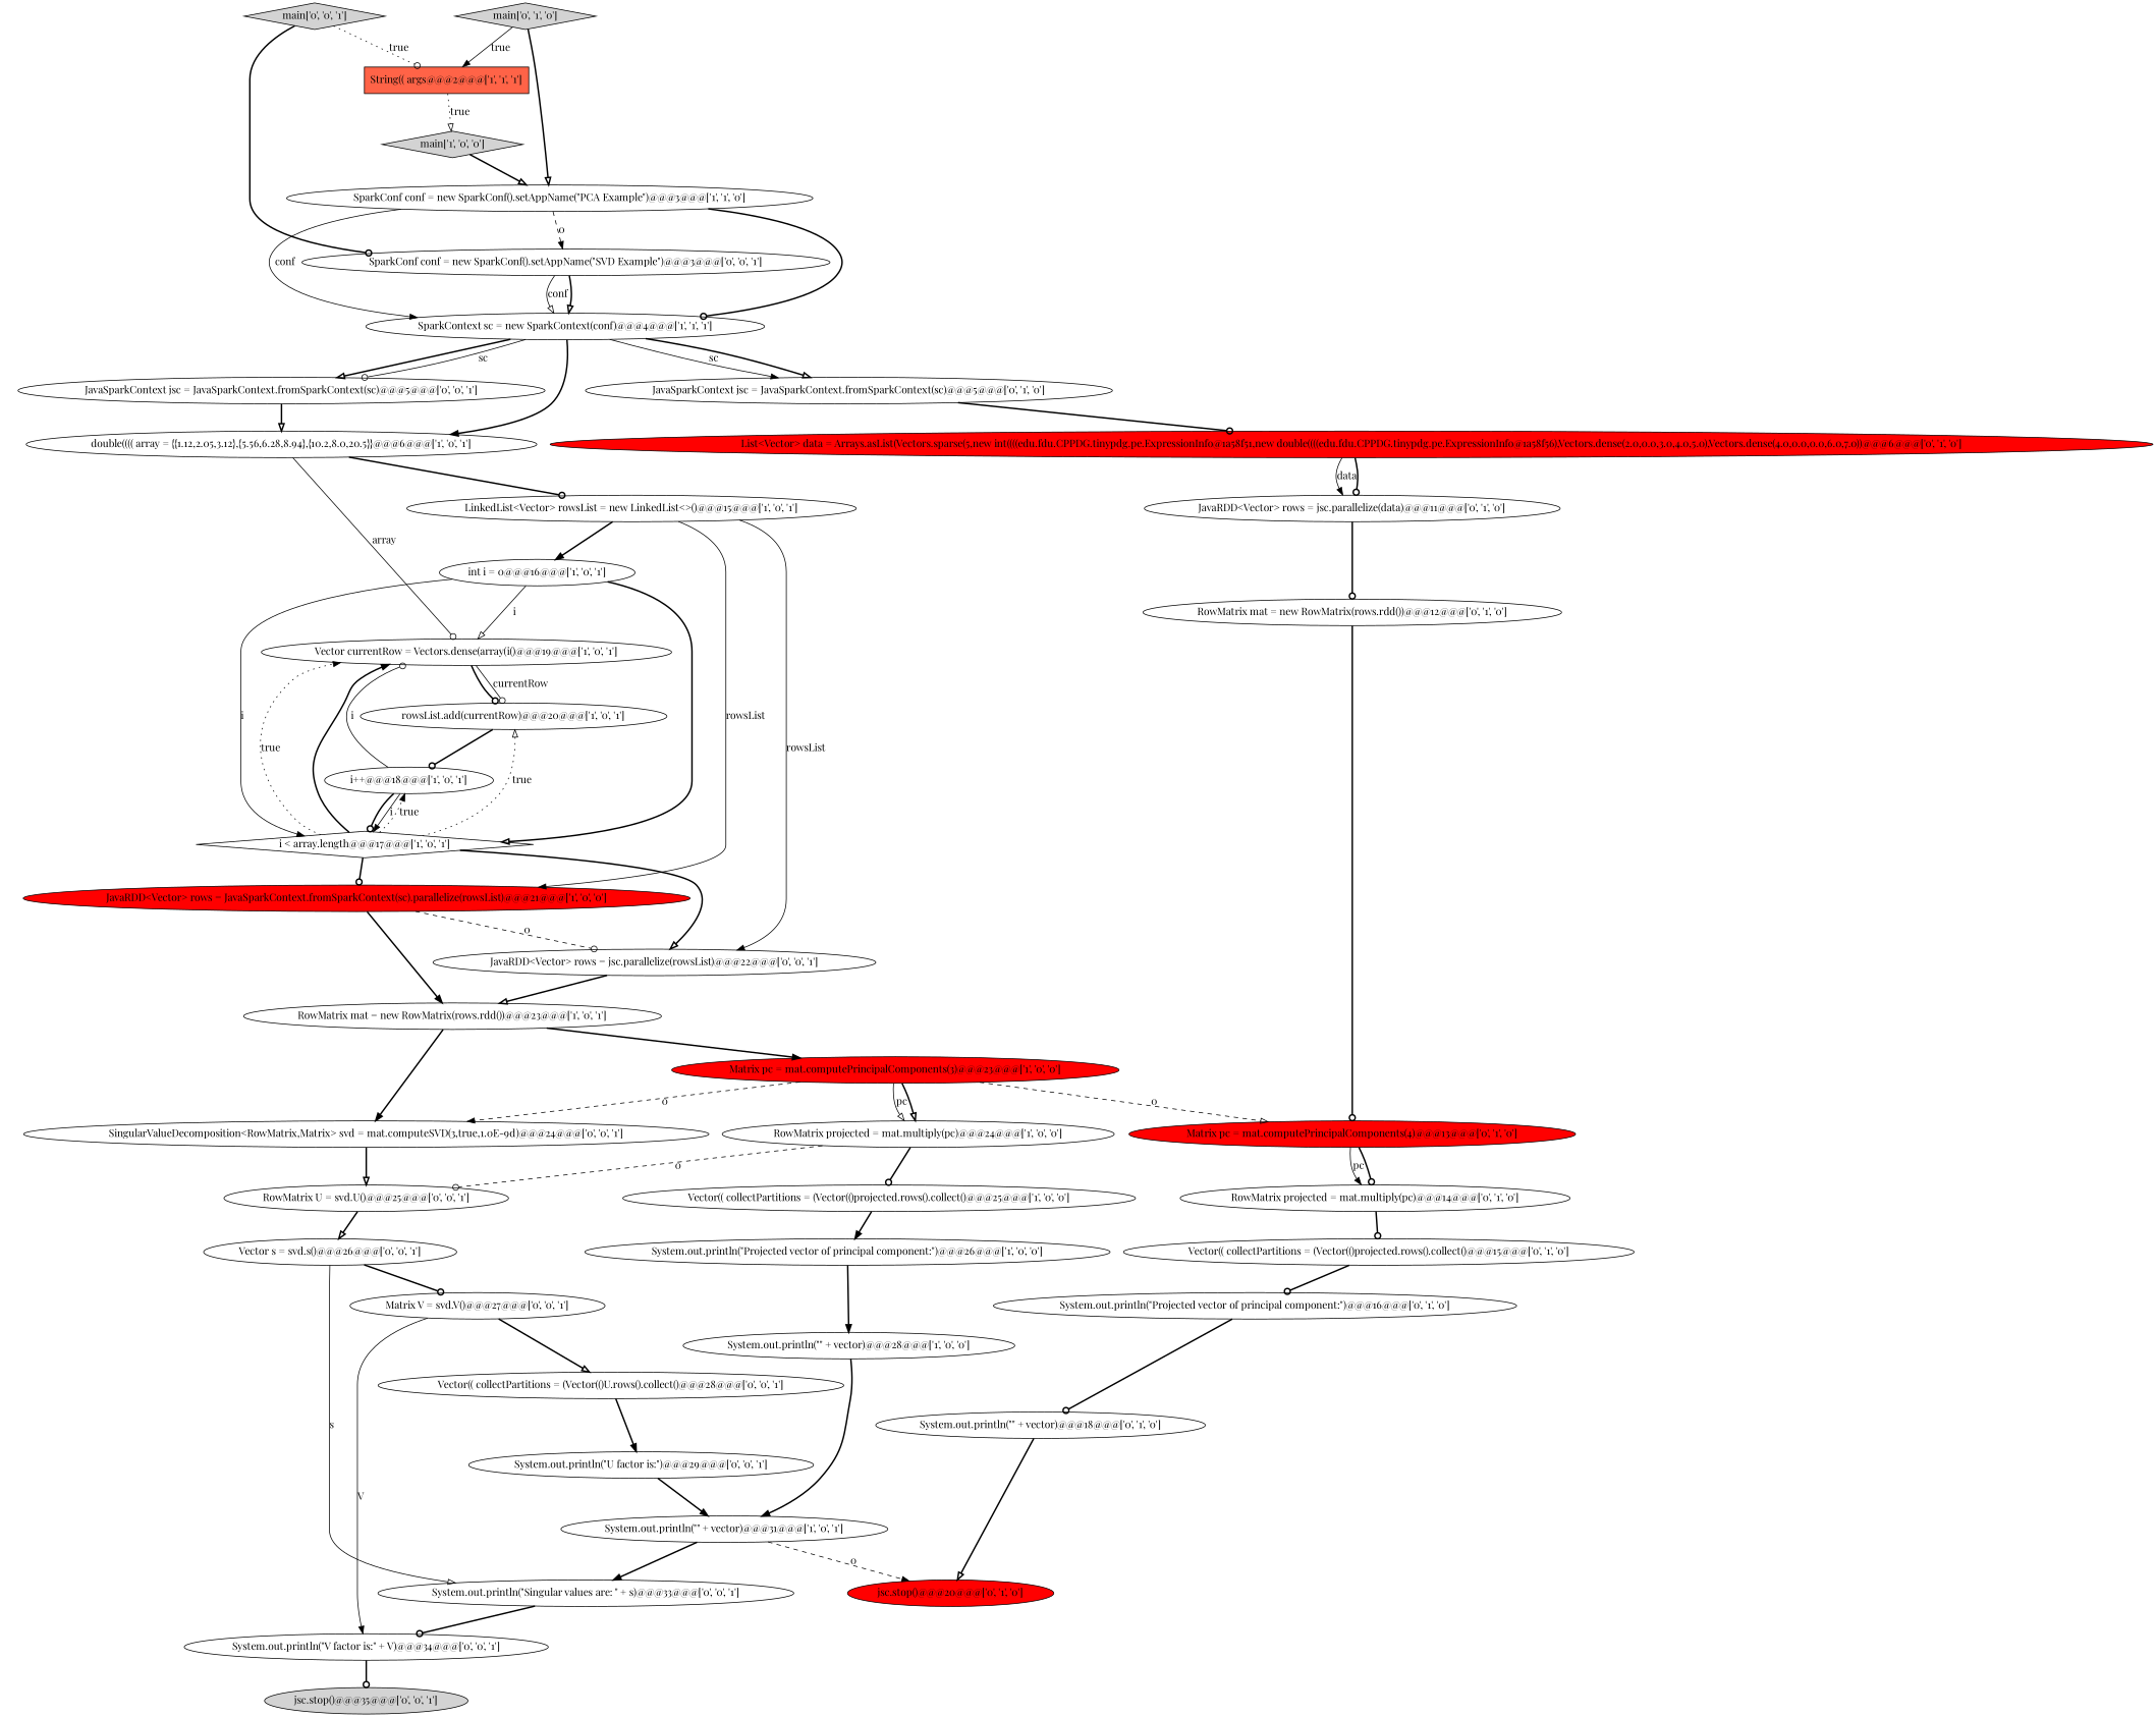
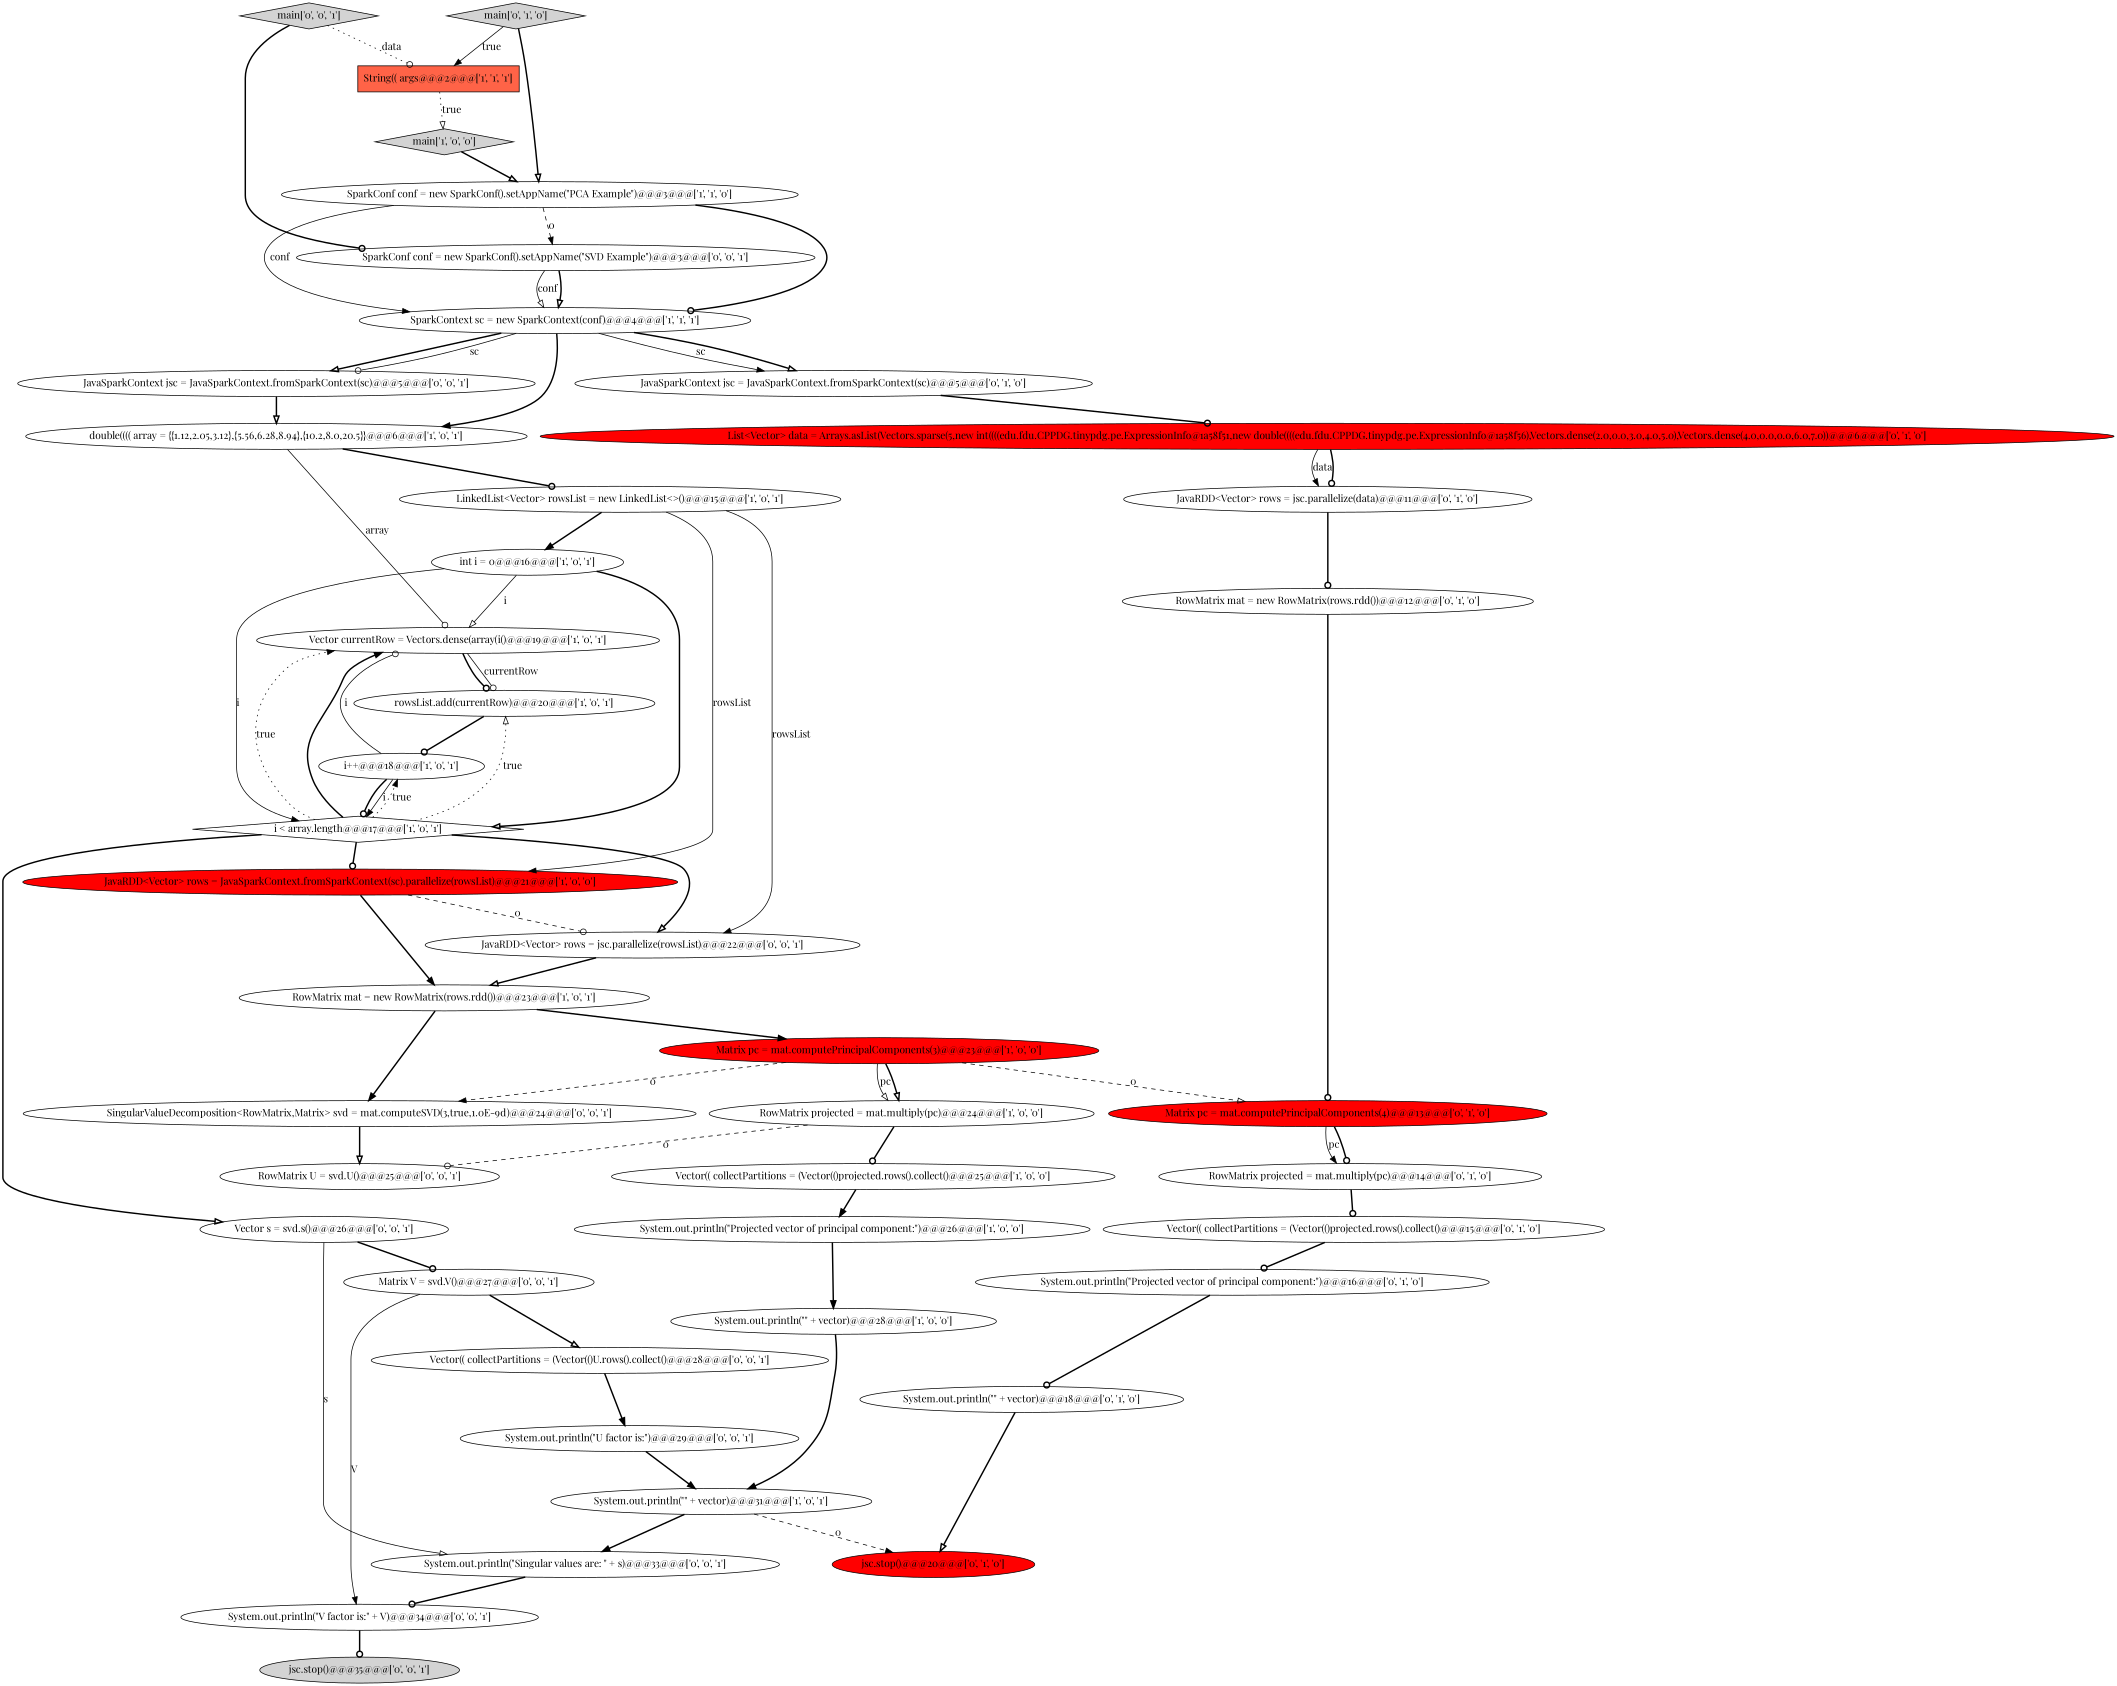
  digraph {
    fontname="Playfair Display"
    node [fillcolor=white fontname="Playfair Display" shape=ellipse style=filled]
    edge [arrowhead=normal fontname="Playfair Display" style=bold]
    n1 [fillcolor=lightgray label="main['1', '0', '0']" shape=diamond]
    n2 [label="SparkConf conf = new SparkConf().setAppName(\"PCA Example\")@@@3@@@['1', '1', '0']"]
    n3 [label="SparkContext sc = new SparkContext(conf)@@@4@@@['1', '1', '1']"]
    n4 [label="SparkConf conf = new SparkConf().setAppName(\"SVD Example\")@@@3@@@['0', '0', '1']"]
    n5 [fillcolor=tomato label="String(( args@@@2@@@['1', '1', '1']" shape=box]
    n6 [label="JavaSparkContext jsc = JavaSparkContext.fromSparkContext(sc)@@@5@@@['0', '0', '1']"]
    n7 [label="JavaSparkContext jsc = JavaSparkContext.fromSparkContext(sc)@@@5@@@['0', '1', '0']"]
    n8 [label="double(((( array = {{1.12,2.05,3.12},{5.56,6.28,8.94},{10.2,8.0,20.5}}@@@6@@@['1', '0', '1']"]
    n9 [fillcolor=red label="Matrix pc = mat.computePrincipalComponents(3)@@@23@@@['1', '0', '0']"]
    n10 [label="RowMatrix projected = mat.multiply(pc)@@@24@@@['1', '0', '0']"]
    n11 [fillcolor=red label="Matrix pc = mat.computePrincipalComponents(4)@@@13@@@['0', '1', '0']"]
    n12 [label="SingularValueDecomposition<RowMatrix,Matrix> svd = mat.computeSVD(3,true,1.0E-9d)@@@24@@@['0', '0', '1']"]
    n13 [label="Vector(( collectPartitions = (Vector(()projected.rows().collect()@@@25@@@['1', '0', '0']"]
    n14 [label="RowMatrix U = svd.U()@@@25@@@['0', '0', '1']"]
    n15 [label="RowMatrix projected = mat.multiply(pc)@@@14@@@['0', '1', '0']"]
    n16 [label="int i = 0@@@16@@@['1', '0', '1']"]
    n17 [label="i < array.length@@@17@@@['1', '0', '1']" shape=diamond]
    n18 [label="Vector currentRow = Vectors.dense(array(i()@@@19@@@['1', '0', '1']"]
    n19 [label="i++@@@18@@@['1', '0', '1']"]
    n20 [fillcolor=red label="JavaRDD<Vector> rows = JavaSparkContext.fromSparkContext(sc).parallelize(rowsList)@@@21@@@['1', '0', '0']"]
    n21 [label="JavaRDD<Vector> rows = jsc.parallelize(rowsList)@@@22@@@['0', '0', '1']"]
    n22 [label="rowsList.add(currentRow)@@@20@@@['1', '0', '1']"]
    n23 [label="System.out.println(\"Projected vector of principal component:\")@@@16@@@['0', '1', '0']"]
    n24 [label="System.out.println(\"\" + vector)@@@18@@@['0', '1', '0']"]
    n25 [fillcolor=red label="jsc.stop()@@@20@@@['0', '1', '0']"]
    n26 [label="System.out.println(\"Projected vector of principal component:\")@@@26@@@['1', '0', '0']"]
    n27 [label="System.out.println(\"\" + vector)@@@28@@@['1', '0', '0']"]
    n28 [label="System.out.println(\"\" + vector)@@@31@@@['1', '0', '1']"]
    n29 [label="System.out.println(\"U factor is:\")@@@29@@@['0', '0', '1']"]
    n30 [label="System.out.println(\"Singular values are: \" + s)@@@33@@@['0', '0', '1']"]
    n31 [label="RowMatrix mat = new RowMatrix(rows.rdd())@@@12@@@['0', '1', '0']"]
    n32 [fillcolor=lightgray label="main['0', '1', '0']" shape=diamond]
    n33 [fillcolor=lightgray label="jsc.stop()@@@35@@@['0', '0', '1']"]
    n34 [label="System.out.println(\"V factor is:\" + V)@@@34@@@['0', '0', '1']"]
    n35 [label="Vector s = svd.s()@@@26@@@['0', '0', '1']"]
    n36 [label="Matrix V = svd.V()@@@27@@@['0', '0', '1']"]
    n37 [label="RowMatrix mat = new RowMatrix(rows.rdd())@@@23@@@['1', '0', '1']"]
    n38 [fillcolor=red label="List<Vector> data = Arrays.asList(Vectors.sparse(5,new int((((edu.fdu.CPPDG.tinypdg.pe.ExpressionInfo@1a58f51,new double((((edu.fdu.CPPDG.tinypdg.pe.ExpressionInfo@1a58f56),Vectors.dense(2.0,0.0,3.0,4.0,5.0),Vectors.dense(4.0,0.0,0.0,6.0,7.0))@@@6@@@['0', '1', '0']"]
    n39 [label="LinkedList<Vector> rowsList = new LinkedList<>()@@@15@@@['1', '0', '1']"]
    n40 [label="Vector(( collectPartitions = (Vector(()U.rows().collect()@@@28@@@['0', '0', '1']"]
    n41 [label="JavaRDD<Vector> rows = jsc.parallelize(data)@@@11@@@['0', '1', '0']"]
    n42 [label="Vector(( collectPartitions = (Vector(()projected.rows().collect()@@@15@@@['0', '1', '0']"]
    n43 [fillcolor=lightgray label="main['0', '0', '1']" shape=diamond]
    n1 -> n2 [arrowhead=onormal]
    n2 -> n3 [arrowhead=odot]
    n2 -> n3 [label=conf style=solid]
    n2 -> n4 [label=0 style=dashed]
    n3 -> n6 [arrowhead=onormal]
    n3 -> n6 [arrowhead=odot label=sc style=solid]
    n3 -> n7 [arrowhead=onormal]
    n3 -> n7 [label=sc style=solid]
    n3 -> n8
    n4 -> n3 [arrowhead=onormal]
    n4 -> n3 [arrowhead=onormal label=conf style=solid]
    n5 -> n1 [arrowhead=onormal label=true style=dotted]
    n6 -> n8 [arrowhead=onormal]
    n7 -> n38 [arrowhead=odot]
    n8 -> n18 [arrowhead=odot label=array style=solid]
    n8 -> n39 [arrowhead=odot]
    n9 -> n10 [arrowhead=onormal label=pc style=solid]
    n9 -> n10 [arrowhead=onormal]
    n9 -> n11 [arrowhead=onormal label=0 style=dashed]
    n9 -> n12 [label=0 style=dashed]
    n10 -> n13 [arrowhead=odot]
    n10 -> n14 [arrowhead=odot label=0 style=dashed]
    n11 -> n15 [label=pc style=solid]
    n11 -> n15 [arrowhead=odot]
    n12 -> n14 [arrowhead=onormal]
    n13 -> n26
-   n14 -> n35 [arrowhead=onormal]
+   n17 -> n35 [arrowhead=onormal]
    n15 -> n42 [arrowhead=odot]
    n16 -> n17 [label=i style=solid]
    n16 -> n17 [arrowhead=onormal]
    n16 -> n18 [arrowhead=onormal label=i style=solid]
    n17 -> n18 [label=true style=dotted]
    n17 -> n18
    n17 -> n19 [label=true style=dotted]
    n17 -> n20 [arrowhead=odot]
    n17 -> n21 [arrowhead=onormal]
    n17 -> n22 [arrowhead=onormal label=true style=dotted]
    n18 -> n22 [arrowhead=odot label=currentRow style=solid]
    n18 -> n22 [arrowhead=odot]
    n19 -> n17 [label=i style=solid]
    n19 -> n17 [arrowhead=odot]
    n19 -> n18 [arrowhead=odot label=i style=solid]
    n20 -> n21 [arrowhead=odot label=0 style=dashed]
    n20 -> n37
    n21 -> n37 [arrowhead=onormal]
    n22 -> n19 [arrowhead=odot]
    n23 -> n24 [arrowhead=odot]
    n24 -> n25 [arrowhead=onormal]
    n26 -> n27
    n27 -> n28
    n28 -> n25 [label=0 style=dashed]
    n28 -> n30
    n29 -> n28
    n30 -> n34 [arrowhead=odot]
    n31 -> n11 [arrowhead=odot]
    n32 -> n2 [arrowhead=onormal]
    n32 -> n5 [label=true style=solid]
    n34 -> n33 [arrowhead=odot]
    n35 -> n30 [arrowhead=onormal label=s style=solid]
    n35 -> n36 [arrowhead=odot]
    n36 -> n34 [label=V style=solid]
    n36 -> n40 [arrowhead=onormal]
    n37 -> n9
    n37 -> n12
    n38 -> n41 [label=data style=solid]
    n38 -> n41 [arrowhead=odot]
    n39 -> n16
    n39 -> n20 [label=rowsList style=solid]
    n39 -> n21 [label=rowsList style=solid]
    n40 -> n29
    n41 -> n31 [arrowhead=odot]
    n42 -> n23 [arrowhead=odot]
    n43 -> n4 [arrowhead=odot]
-   n43 -> n5 [arrowhead=odot label=true style=dotted]
+   n43 -> n5 [arrowhead=odot label=data style=dotted]
  }
